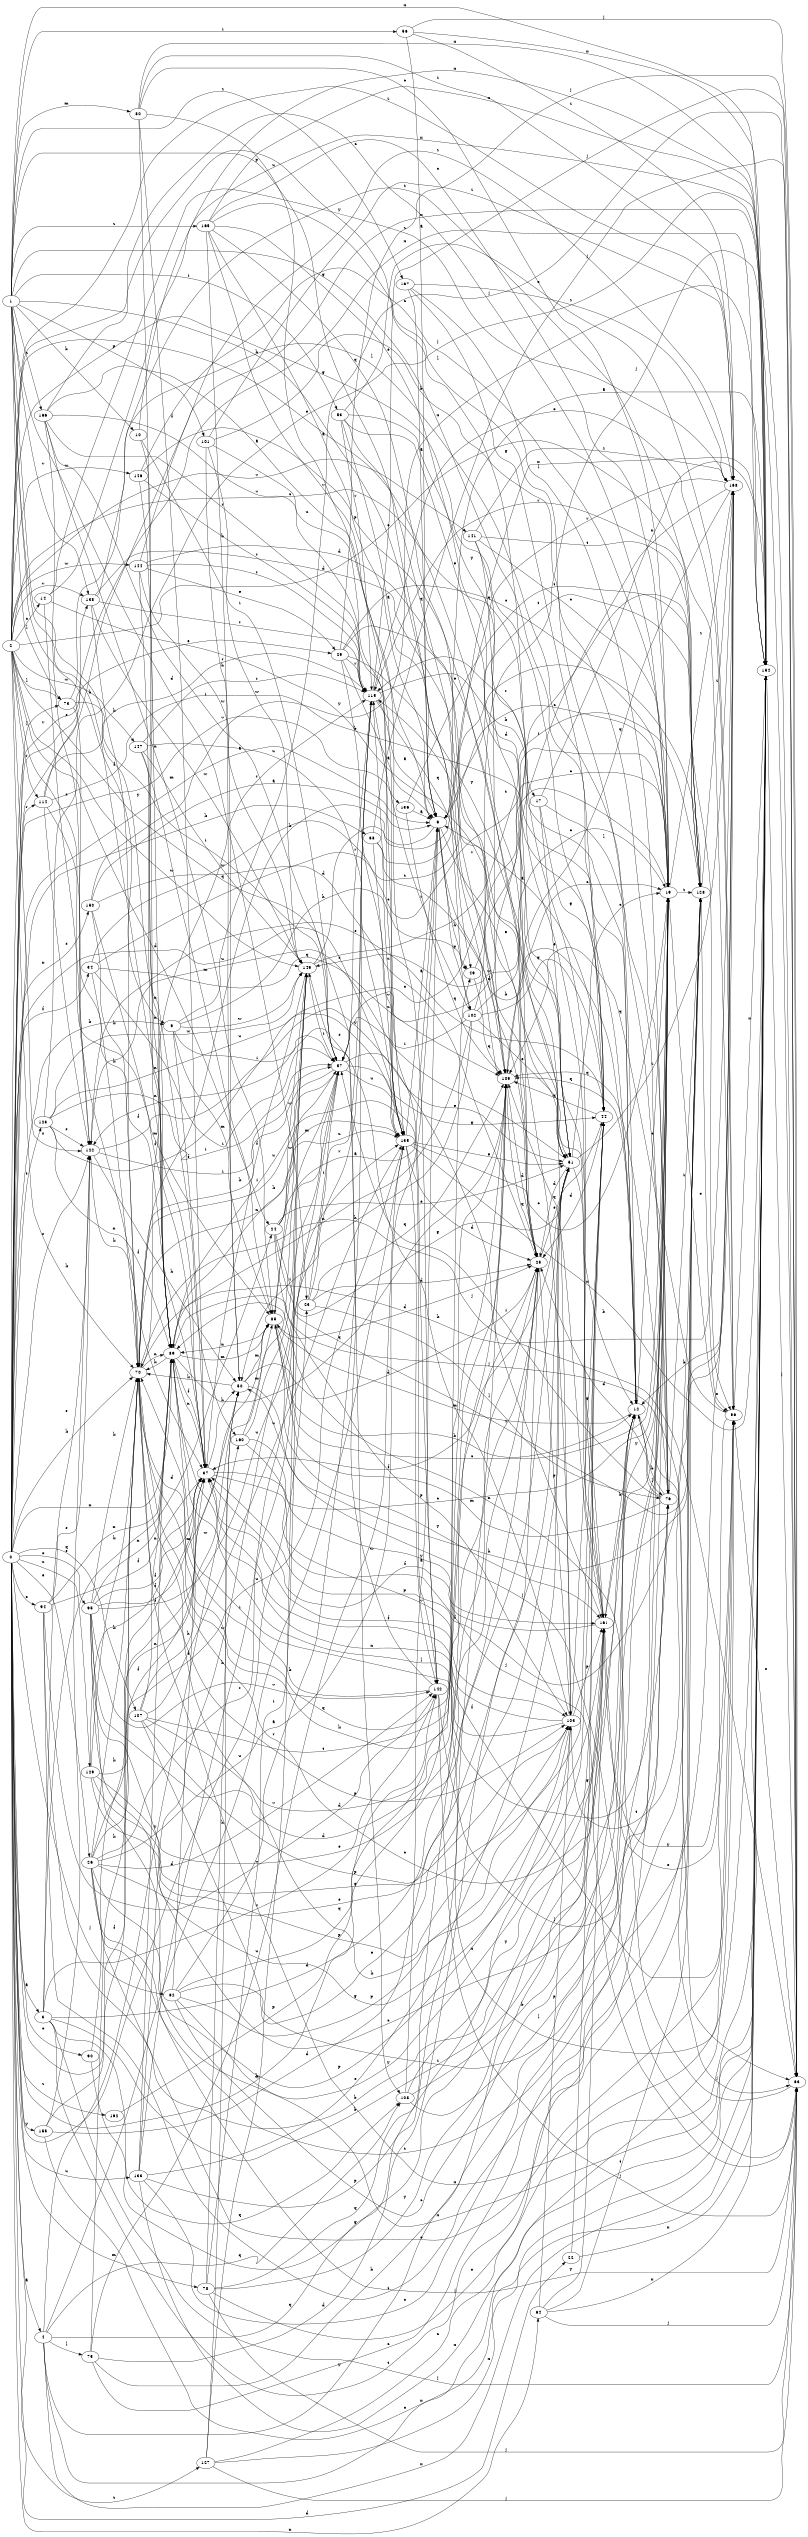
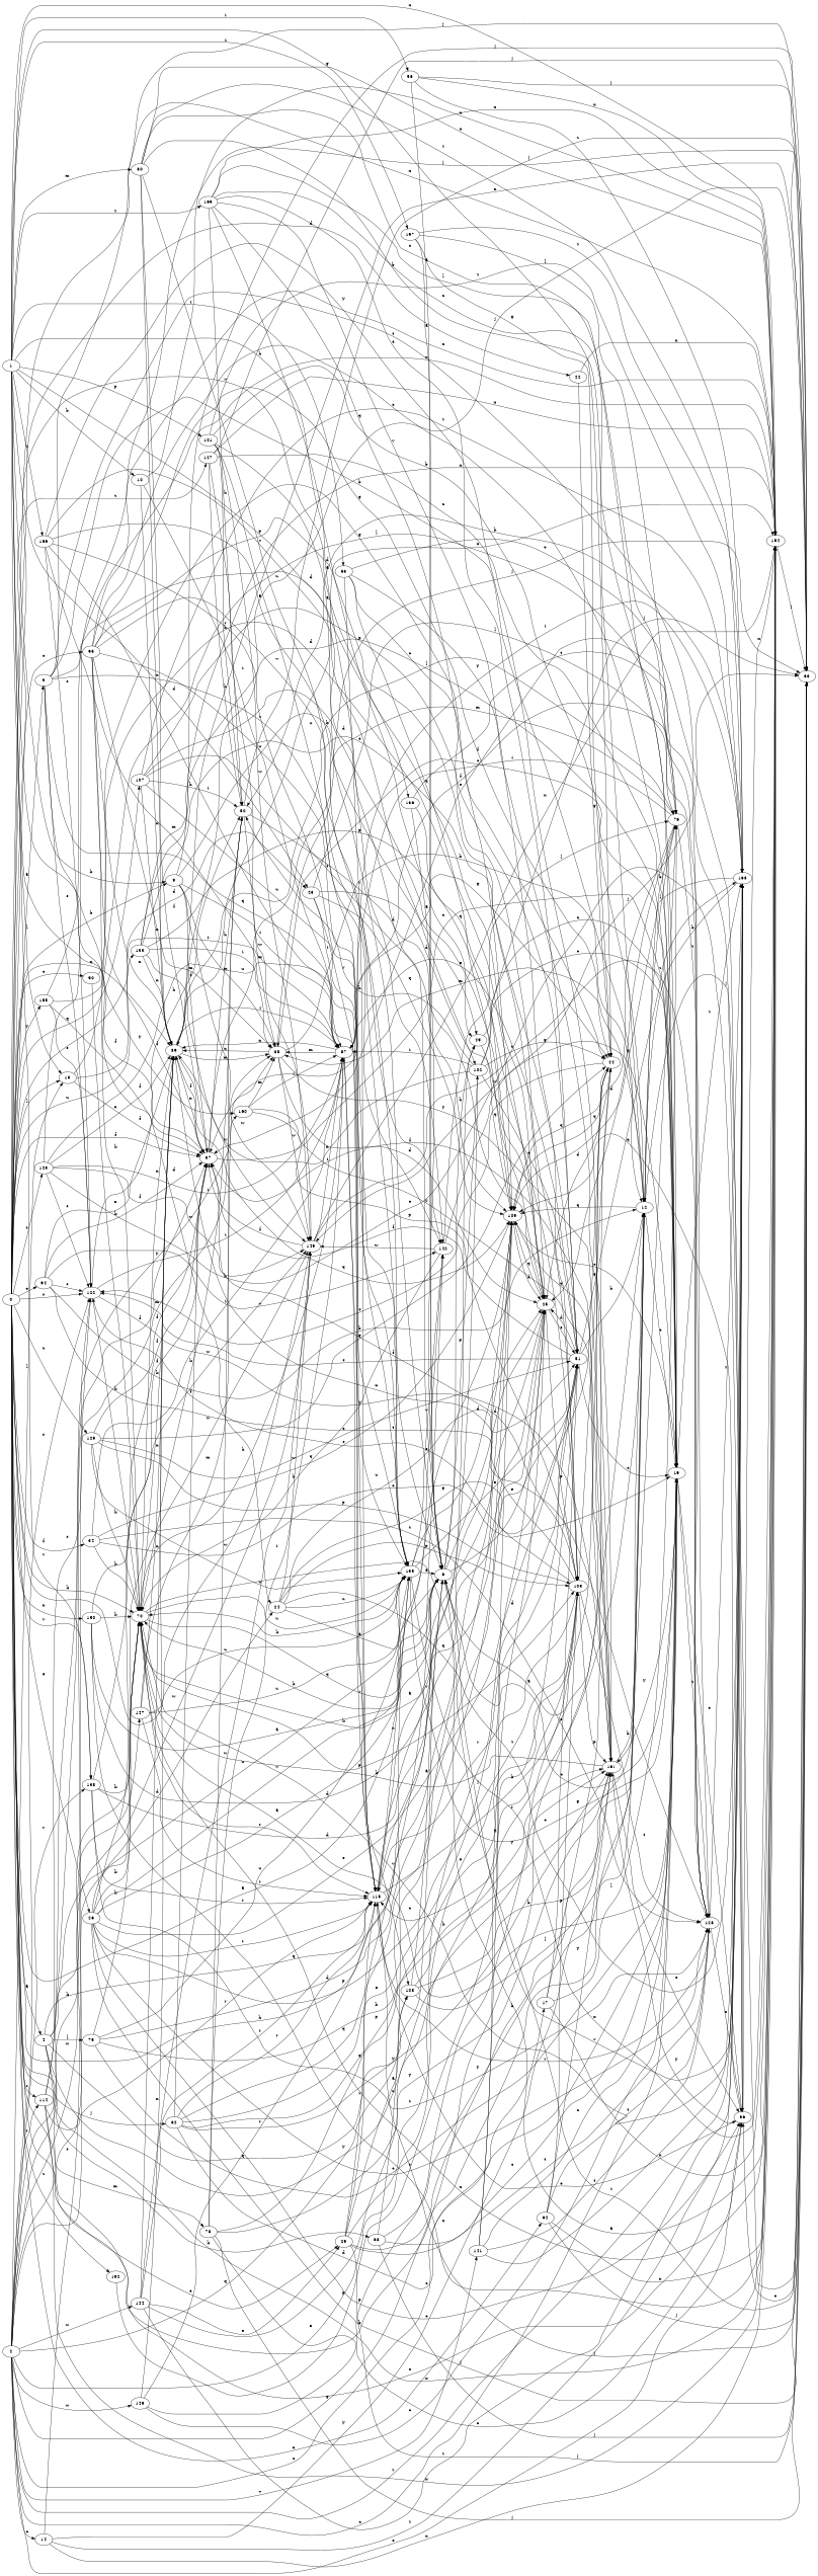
  strict digraph {
    rankdir=LR
    0
    3
    4
    6
    9
    22
    23
    26
    29
    34
    37
    49
    62
    68
    70
-   73
+   73 [label=13]
    78
    n18 [label=64]
    89
    90
    94
    95
    107
    114
    122
    123
    127
    129
    133
    135
    136
    138
    150
    154
    155
    162
    24
    108
    12
    25
    63
    128
    142
    160
    96
    75
    109
    161
    102
    19
    n51 [label=51]
    n52 [label=85]
    149
    57
    44
    76
    115
    103
    50
    168
    1
    10
    53
    56
    80
    101
    165
    166
    167
    2
    14
    17
    141
    144
    146
    147
    0 -> 3 [label=a]
    0 -> 4 [label=a]
    0 -> 6 [label=a]
    0 -> 9 [label=b]
    0 -> 22 [label=d]
    0 -> 23 [label=d]
    0 -> 26 [label=e]
    0 -> 29 [label=e]
    0 -> 34 [label=f]
    0 -> 37 [label=f]
    0 -> 49 [label=h]
    0 -> 62 [label=j]
    0 -> 68 [label=k]
    0 -> 70 [label=k]
    0 -> 73 [label=l]
    0 -> 78 [label=m]
    0 -> n18 [label=n]
    0 -> 89 [label=n]
    0 -> 90 [label=o]
    0 -> 94 [label=o]
    0 -> 95 [label=o]
    0 -> 107 [label=q]
    0 -> 114 [label=r]
    0 -> 122 [label=s]
    0 -> 123 [label=t]
    0 -> 127 [label=t]
    0 -> 129 [label=u]
    0 -> 133 [label=u]
    0 -> 135 [label=u]
    0 -> 136 [label=v]
    0 -> 138 [label=v]
    0 -> 150 [label=x]
    0 -> 154 [label=x]
    0 -> 155 [label=y]
    0 -> 162 [label=z]
    3 -> 122 [label=s]
    3 -> 24 [label=d]
    3 -> 108 [label=q]
    3 -> 12 [label=b]
    3 -> 25 [label=d]
    3 -> 63 [label=j]
    3 -> 128 [label=t]
    3 -> 142 [label=v]
    4 -> 135 [label=u]
    4 -> 154 [label=x]
    4 -> 108 [label=q]
    4 -> 160 [label=y]
    4 -> 96 [label=o]
    4 -> 75 [label=l]
    4 -> 109 [label=q]
    4 -> 161 [label=y]
    6 -> 49 [label=h]
    6 -> 70 [label=k]
    6 -> 25 [label=d]
    6 -> 102 [label=p]
    6 -> 19 [label=c]
    6 -> n51 [label=e]
    9 -> 37 [label=f]
    9 -> 49 [label=h]
    9 -> 63 [label=j]
    9 -> n52 [label=m]
    9 -> 149 [label=w]
    9 -> 57 [label=i]
    22 -> 154 [label=x]
    22 -> 44 [label=g]
    23 -> 25 [label=d]
    23 -> 109 [label=q]
    23 -> 57 [label=i]
    23 -> 76 [label=l]
    23 -> 115 [label=r]
    26 -> 6 [label=a]
    26 -> 37 [label=f]
    26 -> 70 [label=k]
    26 -> 63 [label=j]
    26 -> 128 [label=t]
    26 -> 142 [label=v]
    26 -> 96 [label=o]
    26 -> n51 [label=e]
    26 -> 149 [label=w]
    26 -> 115 [label=r]
    26 -> 103 [label=p]
    29 -> 6 [label=a]
    29 -> 63 [label=j]
    29 -> 142 [label=v]
    29 -> 161 [label=y]
    29 -> 19 [label=c]
    29 -> n51 [label=e]
    29 -> 115 [label=r]
    34 -> 70 [label=k]
    34 -> 128 [label=t]
    34 -> 109 [label=q]
    34 -> 19 [label=c]
    34 -> 57 [label=i]
    37 -> 89 [label=n]
    37 -> 63 [label=j]
    37 -> 19 [label=c]
    37 -> 50 [label=h]
    49 -> 109 [label=q]
    49 -> 19 [label=c]
    62 -> 37 [label=f]
    62 -> 109 [label=q]
    62 -> 161 [label=y]
    62 -> 19 [label=c]
    62 -> n51 [label=e]
    62 -> 115 [label=r]
    62 -> 103 [label=p]
    68 -> 135 [label=u]
    68 -> 12 [label=b]
    68 -> 63 [label=j]
    68 -> 128 [label=t]
    70 -> 89 [label=n]
    70 -> 135 [label=u]
    70 -> 154 [label=x]
    70 -> 63 [label=j]
    70 -> 109 [label=q]
    70 -> 19 [label=c]
    70 -> 115 [label=r]
    70 -> 103 [label=p]
    73 -> 37 [label=f]
    73 -> 57 [label=i]
    73 -> 76 [label=l]
    78 -> 63 [label=j]
    78 -> 96 [label=o]
    78 -> 109 [label=q]
    78 -> 161 [label=y]
    78 -> 57 [label=i]
    78 -> 50 [label=h]
    n18 -> 154 [label=x]
    n18 -> 63 [label=j]
    n18 -> 128 [label=t]
    n18 -> 161 [label=y]
    n18 -> 103 [label=p]
    89 -> 37 [label=f]
    89 -> 70 [label=k]
    89 -> 154 [label=x]
    89 -> 63 [label=j]
    89 -> 109 [label=q]
    89 -> n52 [label=m]
    89 -> 57 [label=i]
    89 -> 76 [label=l]
    90 -> 70 [label=k]
    90 -> 44 [label=g]
    94 -> 37 [label=f]
    94 -> 89 [label=n]
    94 -> 122 [label=s]
    94 -> 12 [label=b]
    94 -> 128 [label=t]
    94 -> 142 [label=v]
    95 -> 37 [label=f]
    95 -> 70 [label=k]
    95 -> 89 [label=n]
    95 -> 135 [label=u]
    95 -> 154 [label=x]
    95 -> 25 [label=d]
    95 -> 142 [label=v]
    95 -> 19 [label=c]
    95 -> n52 [label=m]
    95 -> 44 [label=g]
    107 -> 89 [label=n]
    107 -> 135 [label=u]
    107 -> 25 [label=d]
    107 -> 109 [label=t]
    107 -> 103 [label=p]
    107 -> 50 [label=h]
    107 -> 168 [label=z]
    114 -> 37 [label=f]
    114 -> 122 [label=s]
    114 -> 154 [label=x]
    114 -> 12 [label=b]
    114 -> 115 [label=r]
    122 -> 70 [label=k]
    122 -> 161 [label=y]
    122 -> 57 [label=i]
    122 -> 50 [label=h]
    123 -> 89 [label=n]
    123 -> 122 [label=s]
    123 -> 135 [label=u]
    123 -> 63 [label=j]
    123 -> 96 [label=o]
    123 -> 149 [label=w]
    123 -> 57 [label=i]
    127 -> 154 [label=x]
    127 -> 63 [label=j]
    127 -> 19 [label=c]
    127 -> 149 [label=w]
    127 -> 50 [label=h]
    129 -> 37 [label=f]
    129 -> 70 [label=k]
    129 -> 135 [label=u]
    129 -> n51 [label=e]
    129 -> 44 [label=g]
    129 -> 103 [label=p]
    133 -> 89 [label=n]
    133 -> 154 [label=x]
    133 -> 19 [label=c]
    133 -> n51 [label=e]
    133 -> 149 [label=w]
    133 -> 57 [label=i]
    133 -> 103 [label=p]
    135 -> 6 [label=a]
    135 -> 70 [label=k]
    135 -> 154 [label=x]
    135 -> 25 [label=d]
    135 -> 142 [label=v]
    135 -> 19 [label=c]
    135 -> n51 [label=e]
    136 -> 6 [label=a]
    136 -> 128 [label=t]
    136 -> 109 [label=q]
    138 -> 70 [label=k]
    138 -> 25 [label=d]
    138 -> 128 [label=t]
    138 -> 149 [label=w]
    138 -> 115 [label=r]
    150 -> 6 [label=a]
    150 -> 37 [label=f]
    150 -> 70 [label=k]
    150 -> 154 [label=x]
    150 -> 25 [label=d]
    154 -> 6 [label=a]
    154 -> 63 [label=j]
    155 -> 37 [label=f]
    155 -> 122 [label=s]
    155 -> 154 [label=x]
    155 -> 25 [label=d]
-   162 -> 142 [label=p]
+   162 -> 103 [label=p]
    24 -> 6 [label=a]
    24 -> 135 [label=u]
    24 -> n51 [label=e]
    24 -> 149 [label=w]
    24 -> 44 [label=g]
    24 -> 103 [label=p]
    24 -> 168 [label=z]
    108 -> 6 [label=a]
    108 -> 12 [label=b]
    108 -> 161 [label=y]
    108 -> 76 [label=l]
    12 -> 63 [label=j]
    12 -> 109 [label=q]
    12 -> 19 [label=c]
    12 -> n52 [label=m]
    12 -> 76 [label=l]
    12 -> 115 [label=r]
    25 -> 70 [label=k]
    25 -> 109 [label=q]
    25 -> n51 [label=e]
    25 -> 103 [label=p]
    63 -> 89 [label=n]
    63 -> 96 [label=o]
    128 -> 37 [label=f]
    128 -> 96 [label=o]
    128 -> 115 [label=r]
    128 -> 168 [label=z]
    142 -> 70 [label=k]
    142 -> 63 [label=j]
    142 -> 149 [label=w]
    142 -> 76 [label=l]
    160 -> 161 [label=y]
    160 -> n52 [label=m]
    160 -> 57 [label=i]
    160 -> 103 [label=p]
    96 -> 37 [label=f]
    96 -> 154 [label=x]
    96 -> 109 [label=q]
    96 -> 161 [label=y]
    75 -> 70 [label=k]
    75 -> 135 [label=u]
    75 -> 12 [label=b]
    75 -> 25 [label=d]
    75 -> 19 [label=c]
    109 -> 25 [label=d]
    109 -> 19 [label=c]
    161 -> 37 [label=f]
    161 -> 70 [label=k]
    161 -> 12 [label=b]
    161 -> 96 [label=o]
    161 -> 109 [label=q]
    102 -> 89 [label=n]
    102 -> 63 [label=j]
    102 -> 19 [label=c]
    102 -> n51 [label=e]
    102 -> 57 [label=i]
    102 -> 44 [label=g]
    102 -> 115 [label=r]
    102 -> 50 [label=h]
    19 -> 128 [label=t]
    19 -> 96 [label=o]
    19 -> 161 [label=y]
    19 -> 149 [label=w]
    19 -> 168 [label=z]
    n51 -> 37 [label=f]
    n51 -> 122 [label=s]
    n51 -> 12 [label=b]
    n51 -> 25 [label=d]
    n51 -> 19 [label=c]
    n51 -> 168 [label=z]
    n52 -> 89 [label=n]
    n52 -> 12 [label=b]
    n52 -> 25 [label=d]
    n52 -> 161 [label=y]
    n52 -> 19 [label=c]
    n52 -> 149 [label=w]
    149 -> 37 [label=f]
    149 -> 154 [label=x]
    149 -> 128 [label=t]
    149 -> 57 [label=i]
    57 -> 70 [label=k]
    57 -> 89 [label=n]
    57 -> 135 [label=u]
    57 -> n51 [label=e]
    57 -> n52 [label=m]
    57 -> 44 [label=g]
    57 -> 115 [label=r]
    44 -> 6 [label=a]
    44 -> 122 [label=s]
    44 -> 25 [label=d]
    44 -> 109 [label=q]
    76 -> 12 [label=b]
    76 -> 25 [label=d]
    76 -> 128 [label=t]
    76 -> 109 [label=q]
    76 -> n52 [label=m]
    76 -> 57 [label=i]
    115 -> 6 [label=a]
    115 -> 135 [label=u]
    115 -> 12 [label=b]
    115 -> 63 [label=j]
    115 -> 96 [label=o]
    115 -> 109 [label=q]
    103 -> 37 [label=f]
    103 -> 89 [label=n]
    103 -> 122 [label=s]
    103 -> 128 [label=t]
    103 -> 161 [label=p]
    103 -> 44 [label=g]
    103 -> 115 [label=r]
    50 -> 70 [label=k]
    50 -> 25 [label=d]
    50 -> 63 [label=j]
    50 -> n52 [label=m]
    168 -> 6 [label=r]
    168 -> 70 [label=k]
    168 -> 12 [label=b]
    168 -> 109 [label=q]
    168 -> 57 [label=i]
    168 -> 50 [label=h]
    1 -> 9 [label=b]
    1 -> 23 [label=d]
    1 -> 37 [label=f]
    1 -> 49 [label=h]
    1 -> 73 [label=l]
    1 -> 138 [label=v]
    1 -> 154 [label=x]
    1 -> 160 [label=y]
    1 -> 102 [label=p]
    1 -> 44 [label=g]
    1 -> 10 [label=b]
    1 -> 53 [label=i]
    1 -> 56 [label=i]
    1 -> 80 [label=m]
    1 -> 101 [label=p]
    1 -> 165 [label=z]
    1 -> 166 [label=z]
    1 -> 167 [label=z]
    10 -> 89 [label=n]
    10 -> 154 [label=x]
    10 -> 57 [label=i]
    53 -> 96 [label=o]
    53 -> 109 [label=q]
    53 -> 161 [label=y]
    53 -> n51 [label=e]
    53 -> 115 [label=r]
    56 -> 6 [label=a]
    56 -> 154 [label=x]
    56 -> 63 [label=j]
    56 -> 168 [label=z]
    80 -> 37 [label=f]
    80 -> 89 [label=n]
    80 -> 135 [label=u]
    80 -> 154 [label=x]
+   80 -> 12 [label=b]
    80 -> 19 [label=c]
    80 -> 168 [label=z]
-   53 -> 6 [label=a]
+   101 -> 6 [label=a]
    101 -> 135 [label=u]
    101 -> 12 [label=b]
    101 -> 149 [label=w]
    101 -> 50 [label=h]
    101 -> 168 [label=z]
    165 -> 6 [label=a]
    165 -> 154 [label=x]
-   165 -> 142 [label=v]
+   165 -> 103 [label=v]
    165 -> 109 [label=q]
    165 -> 19 [label=c]
    165 -> n51 [label=e]
    165 -> 76 [label=l]
    165 -> 50 [label=h]
    166 -> 6 [label=a]
    166 -> 122 [label=s]
    166 -> 142 [label=v]
    166 -> 161 [label=y]
    166 -> n52 [label=m]
    166 -> 57 [label=i]
    166 -> 115 [label=r]
    167 -> 6 [label=a]
    167 -> 44 [label=g]
    167 -> 76 [label=l]
    167 -> 168 [label=z]
    2 -> 70 [label=k]
    2 -> 73 [label=l]
    2 -> 114 [label=r]
    2 -> 122 [label=s]
    2 -> 138 [label=v]
    2 -> 24 [label=d]
    2 -> 108 [label=q]
    2 -> 96 [label=o]
    2 -> 19 [label=c]
    2 -> n51 [label=e]
    2 -> n52 [label=m]
    2 -> 149 [label=w]
    2 -> 44 [label=g]
    2 -> 168 [label=z]
    2 -> 14 [label=c]
    2 -> 17 [label=c]
    2 -> 141 [label=v]
    2 -> 144 [label=w]
    2 -> 146 [label=w]
    2 -> 147 [label=w]
    14 -> 122 [label=s]
    14 -> 154 [label=x]
    14 -> 161 [label=y]
    14 -> 168 [label=z]
    17 -> 154 [label=x]
    17 -> n51 [label=e]
    17 -> 44 [label=g]
    17 -> 76 [label=l]
    141 -> 25 [label=d]
    141 -> 128 [label=t]
    141 -> 109 [label=q]
    141 -> 19 [label=c]
    141 -> 168 [label=z]
    144 -> 29 [label=e]
    144 -> 89 [label=n]
    144 -> 25 [label=d]
    144 -> 149 [label=w]
    144 -> 115 [label=r]
    144 -> 168 [label=z]
    146 -> 89 [label=n]
    146 -> 19 [label=c]
    146 -> 115 [label=r]
    146 -> 103 [label=p]
    147 -> 89 [label=n]
    147 -> 135 [label=u]
    147 -> n52 [label=m]
    147 -> 149 [label=w]
    147 -> 115 [label=r]
  }
